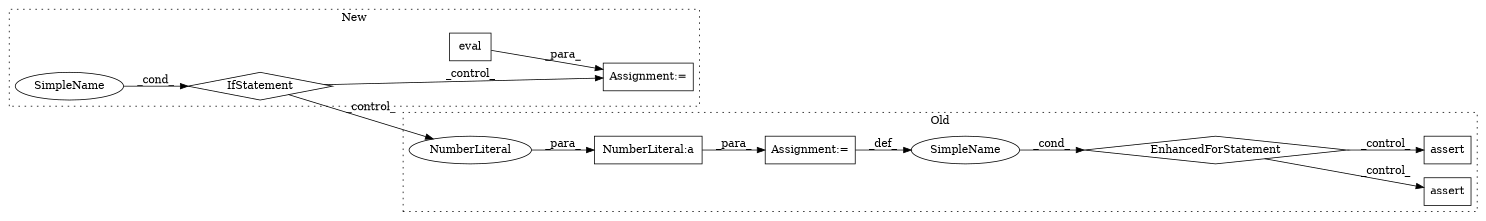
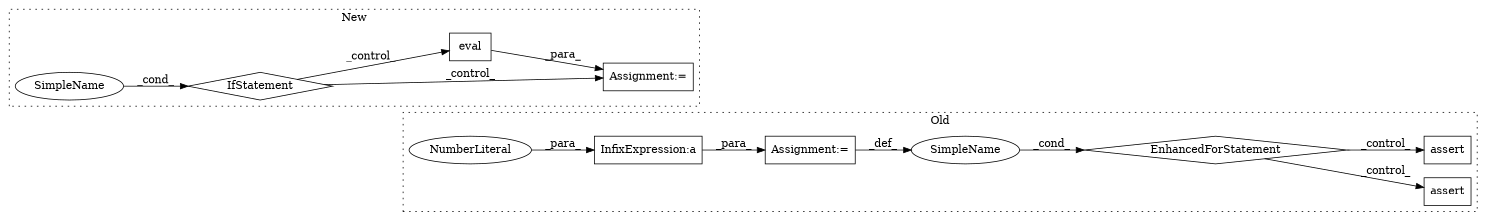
  digraph {
    rankdir=LR
    node [a=32 l=1 s="2353,2436" shape=box]
    n1 [l="16,1" label=assert s="2503,2551"]
    n2 [a=70 l="53,2" label=EnhancedForStatement shape=diamond]
    n3 [a=6 l=7 label=assert s=2446]
-   n4 [a=27 l=3 label="NumberLiteral:a" s=2431]
+   n4 [a=27 l=3 label="InfixExpression:a" s=2431]
    n5 [a=34 label=NumberLiteral s=2434 shape=ellipse]
    n6 [a=42 label=SimpleName s=2410 shape=ellipse]
    n7 [a=7 l="53,2" label="Assignment:="]
    n8 [a=7 label="Assignment:=" s=3222]
    n9 [a=25 l="4,2" label=IfStatement s="3034,3047" shape=diamond]
    n10 [a=42 label=SimpleName shape=ellipse l="" s=""]
    n11 [l="5,1" label=eval s="3225,3279"]
    subgraph cluster_1 {
      label=Old
      style=dotted
      n1
      n2
      n3
      n4
      n5
      n6
      n7
    }
    subgraph cluster_2 {
      label=New
      style=dotted
      n8
      n9
      n10
      n11
    }
    n2 -> n1 [label=_control_]
    n2 -> n3 [label=_control_]
    n4 -> n7 [label=_para_]
    n5 -> n4 [label=_para_]
    n6 -> n2 [label=_cond_]
    n7 -> n6 [label=_def_]
    n9 -> n8 [label=_control_]
-   n9 -> n5 [label=_control_]
+   n9 -> n11 [label=_control_]
    n10 -> n9 [label=_cond_]
    n11 -> n8 [label=_para_]
  }
